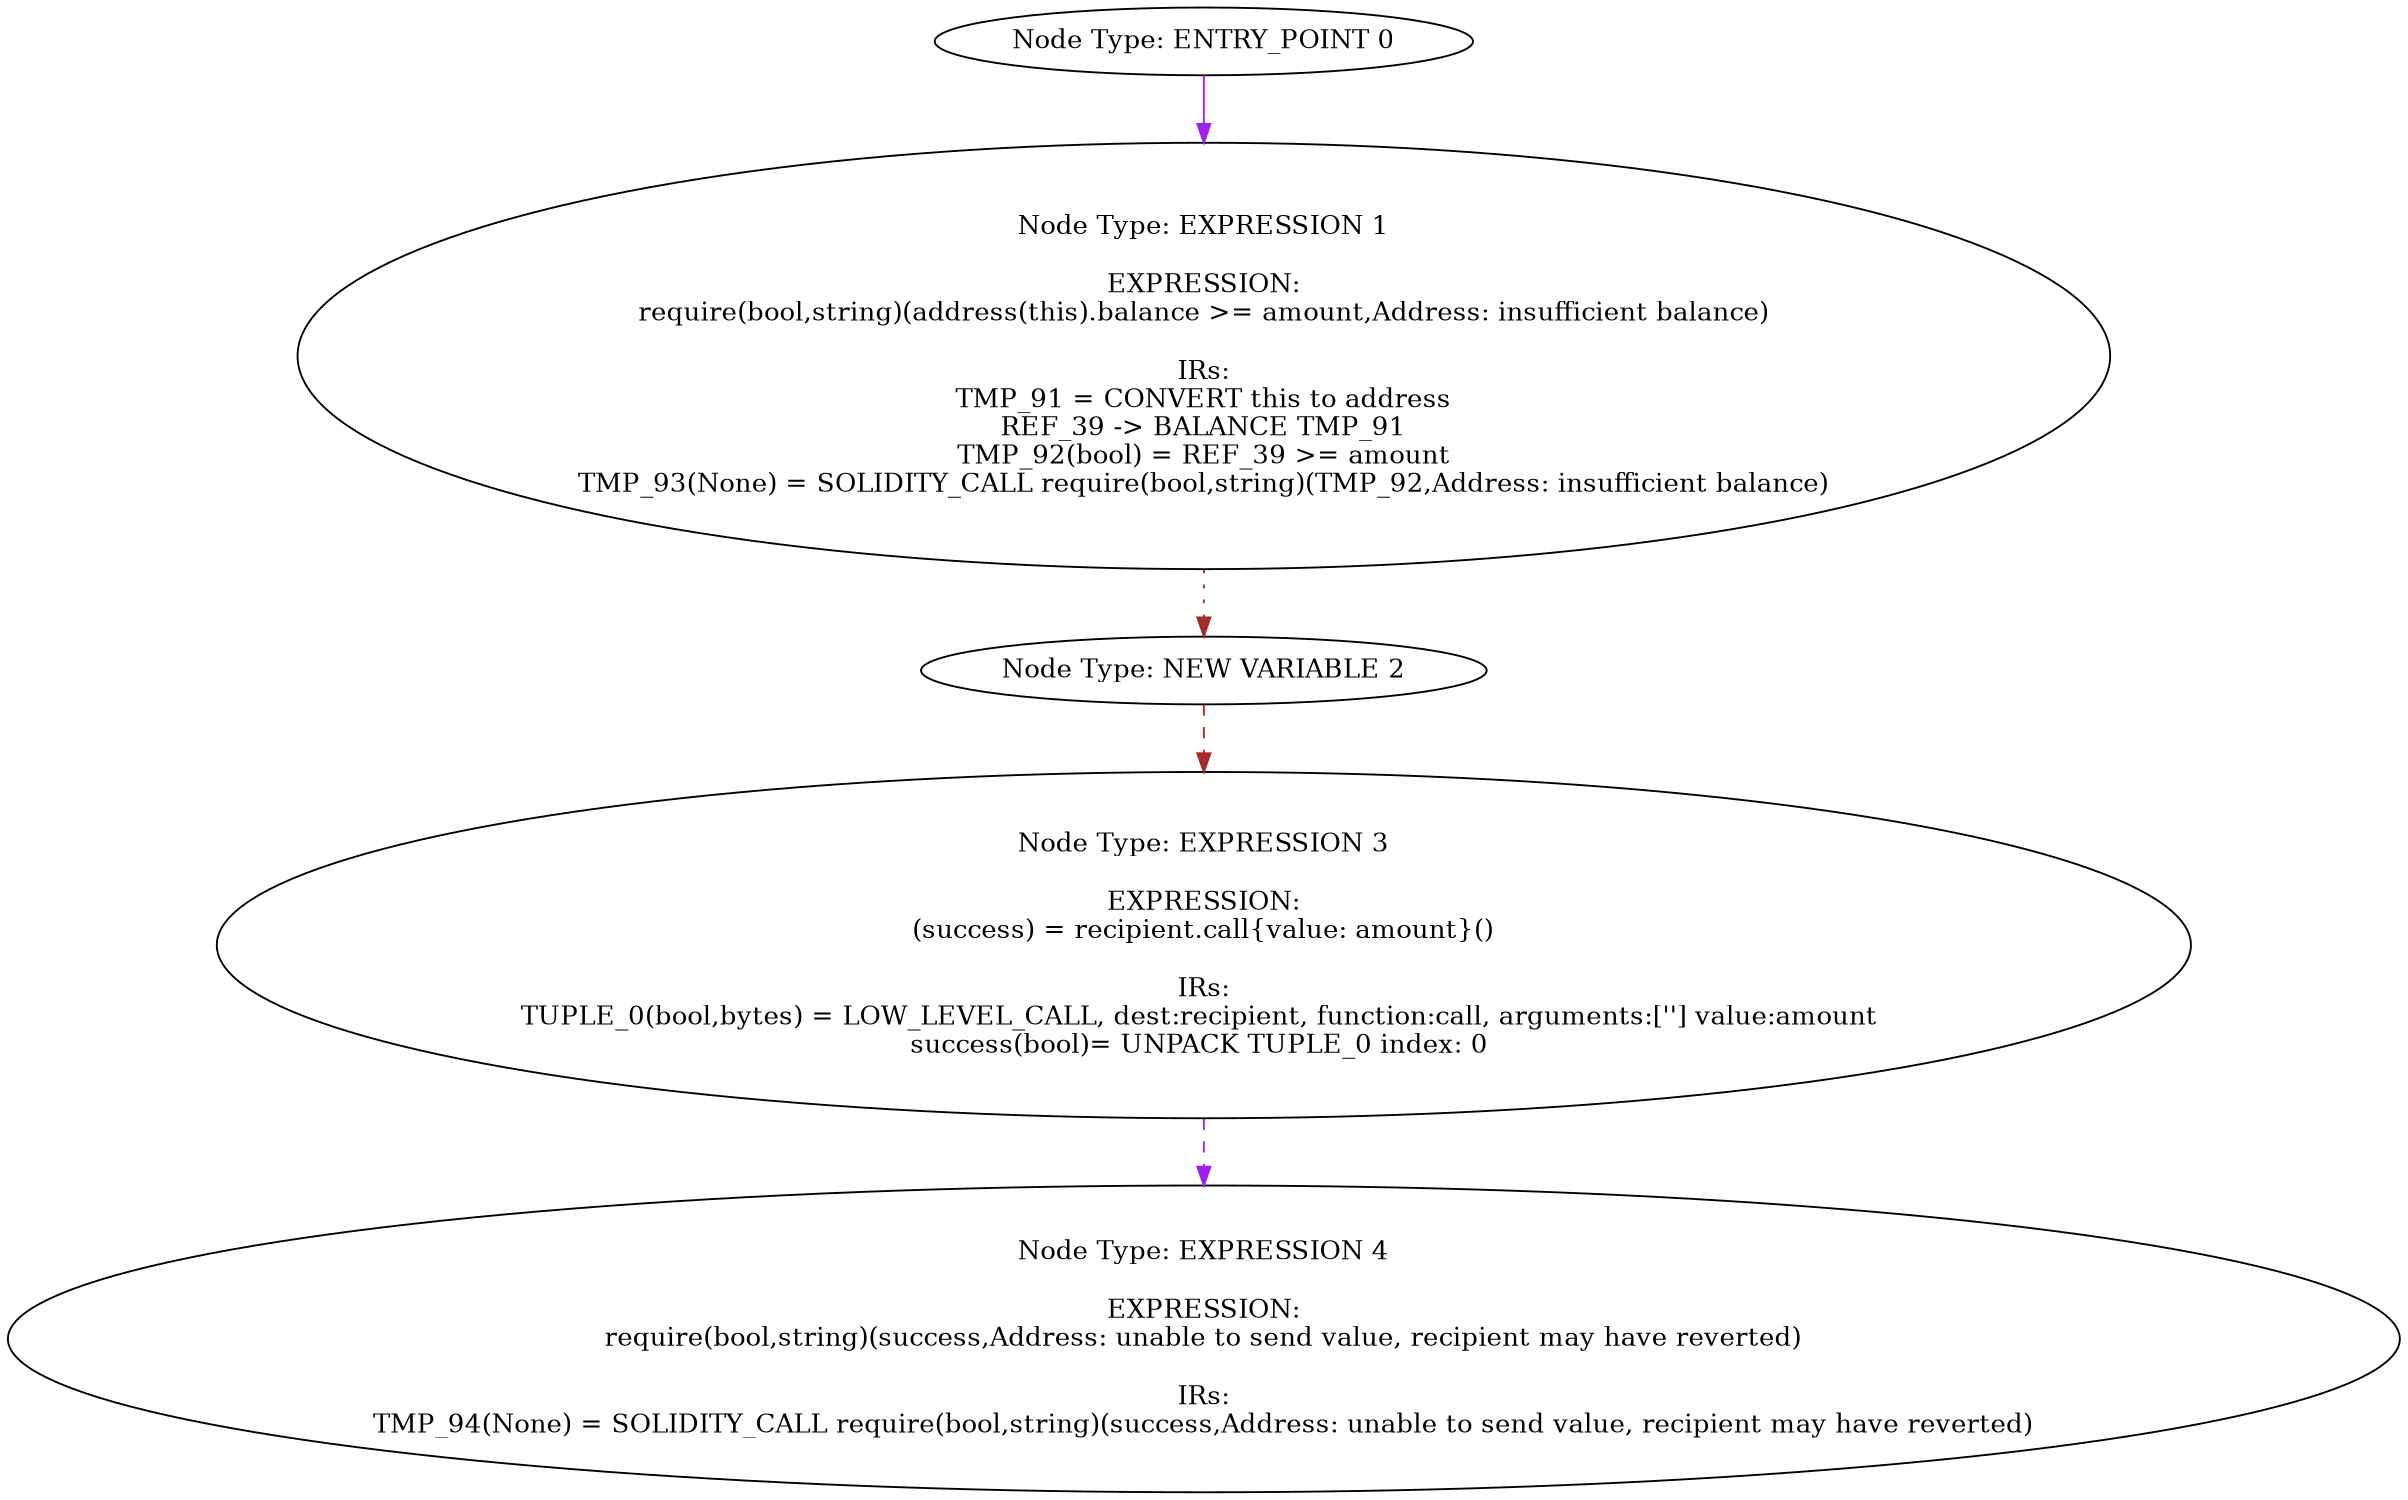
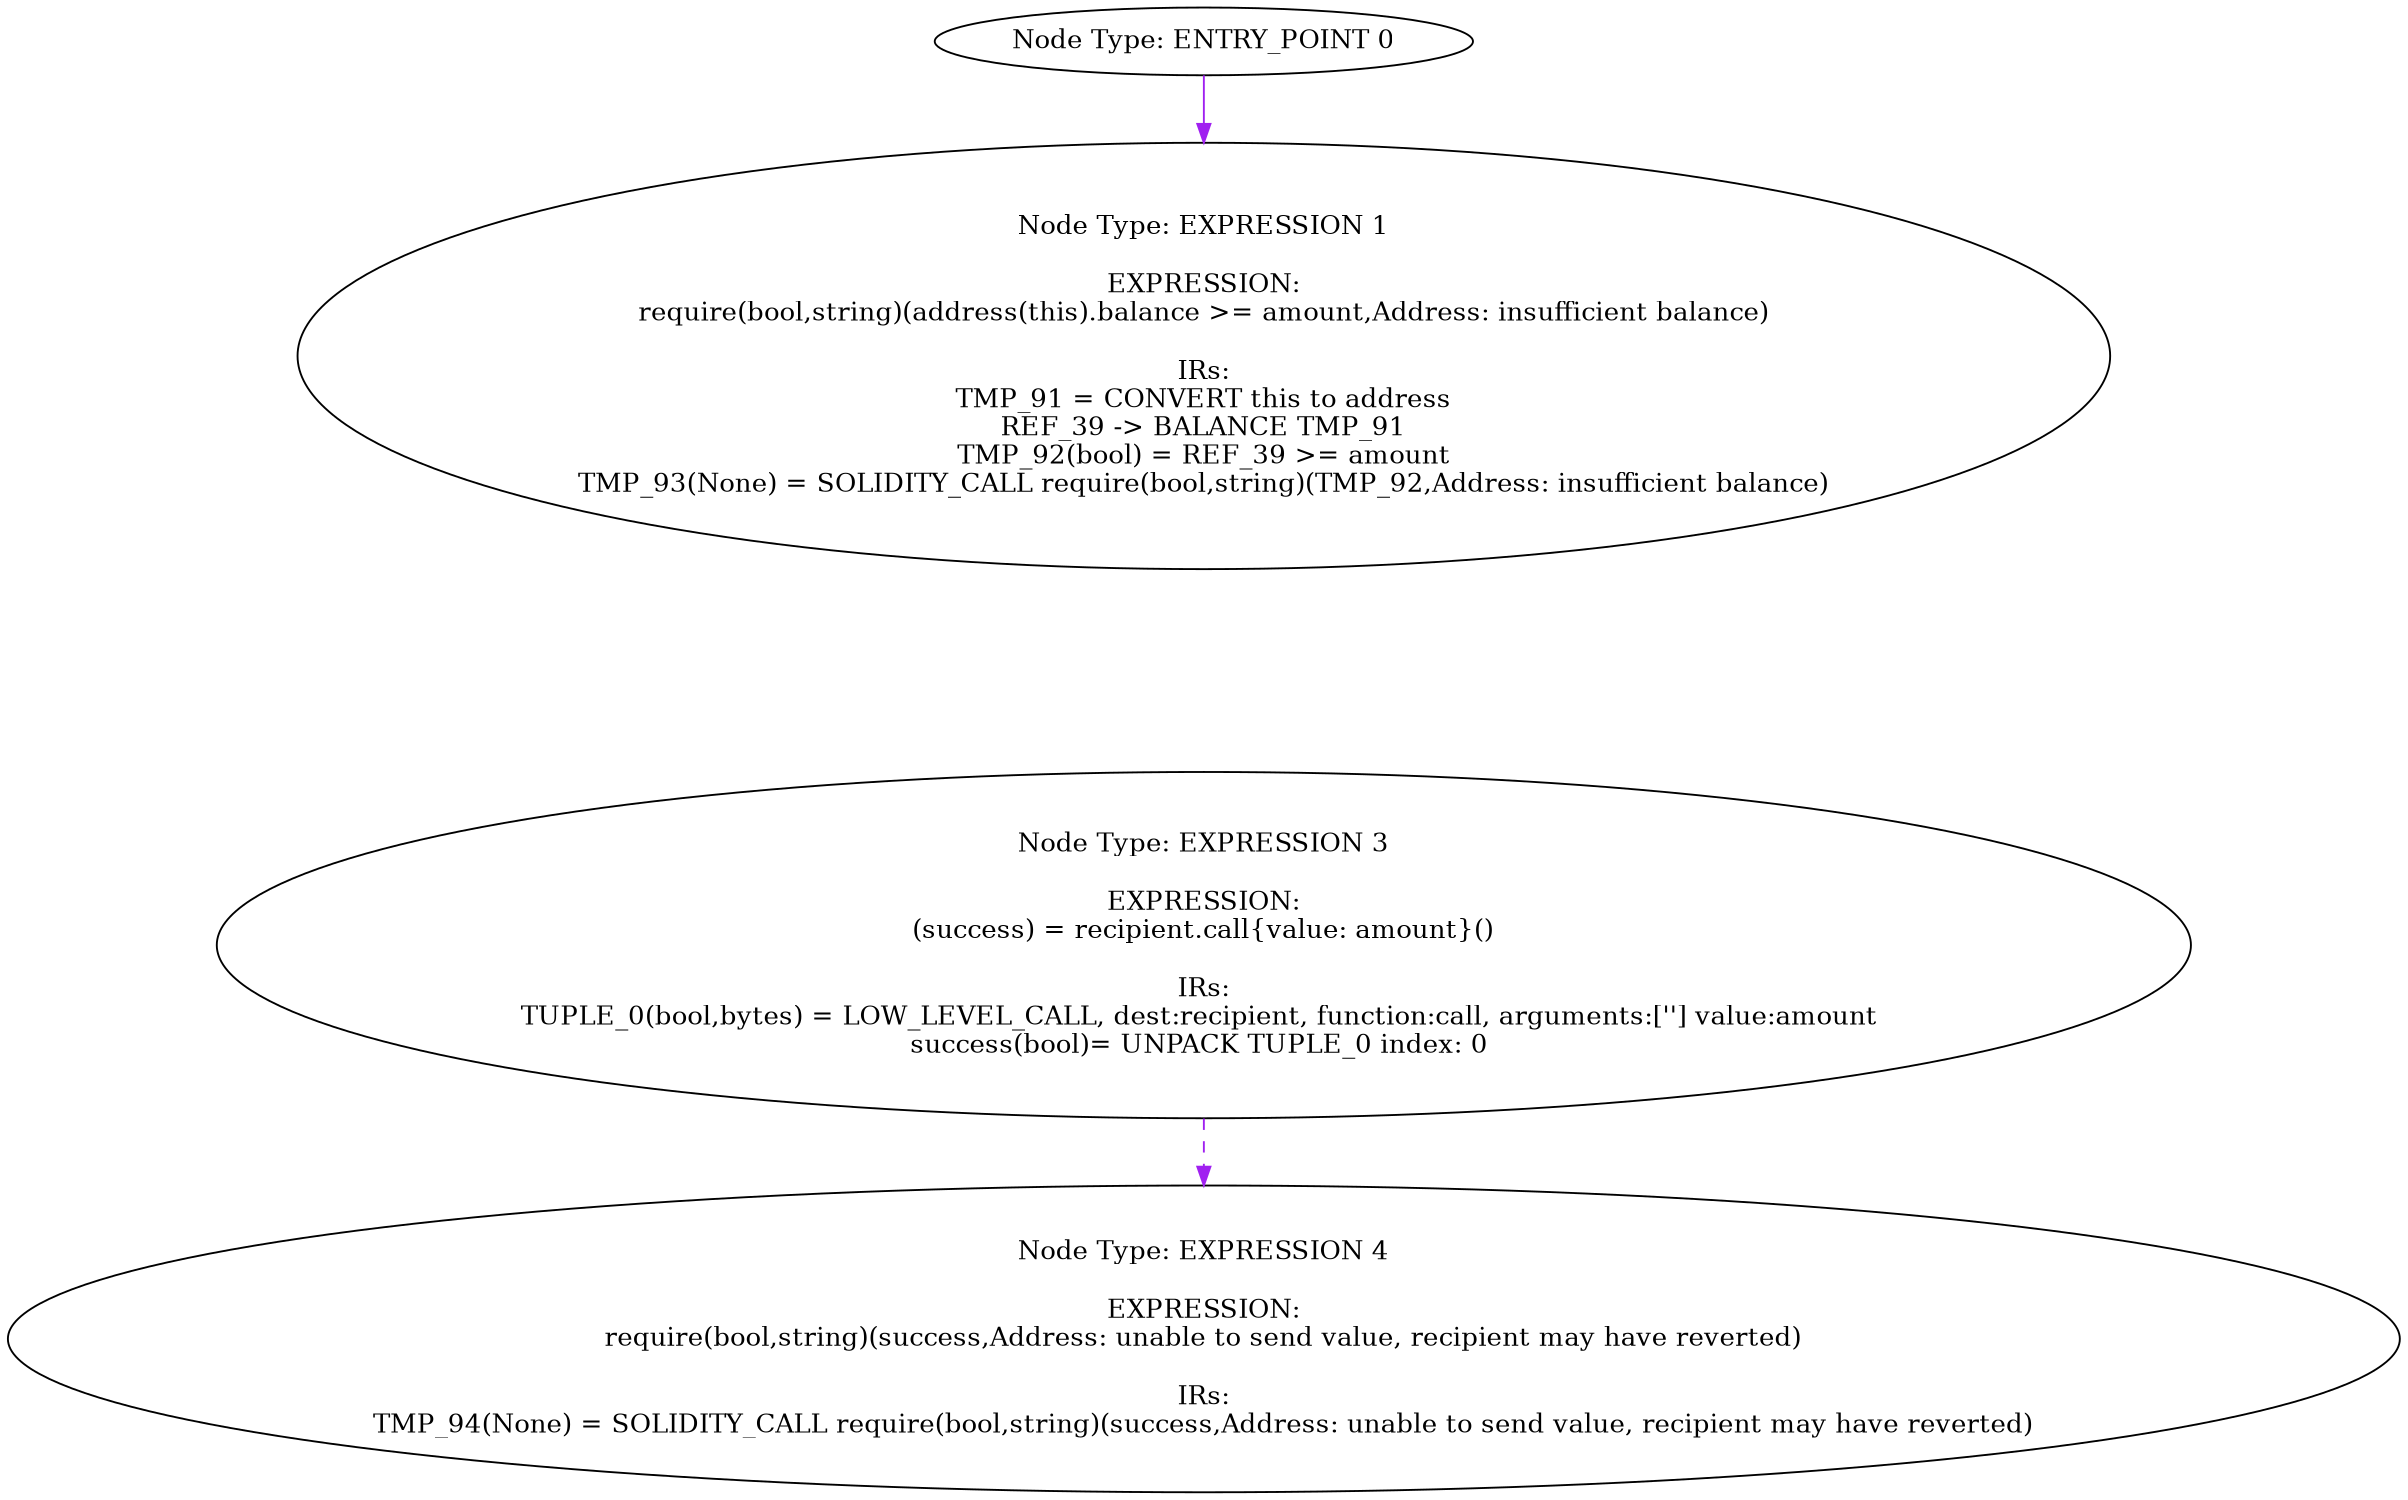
  digraph {
    edge [color=purple style=dashed]
    n1 [label="Node Type: ENTRY_POINT 0\n"]
    n2 [label="Node Type: EXPRESSION 1\n\nEXPRESSION:\nrequire(bool,string)(address(this).balance >= amount,Address: insufficient balance)\n\nIRs:\nTMP_91 = CONVERT this to address\nREF_39 -> BALANCE TMP_91\nTMP_92(bool) = REF_39 >= amount\nTMP_93(None) = SOLIDITY_CALL require(bool,string)(TMP_92,Address: insufficient balance)"]
-   n3 [label="Node Type: NEW VARIABLE 2\n"]
    n4 [label="Node Type: EXPRESSION 3\n\nEXPRESSION:\n(success) = recipient.call{value: amount}()\n\nIRs:\nTUPLE_0(bool,bytes) = LOW_LEVEL_CALL, dest:recipient, function:call, arguments:[''] value:amount \nsuccess(bool)= UNPACK TUPLE_0 index: 0 "]
    n5 [label="Node Type: EXPRESSION 4\n\nEXPRESSION:\nrequire(bool,string)(success,Address: unable to send value, recipient may have reverted)\n\nIRs:\nTMP_94(None) = SOLIDITY_CALL require(bool,string)(success,Address: unable to send value, recipient may have reverted)"]
    n1 -> n2 [style=solid]
-   n2 -> n3 [color=brown style=dotted]
-   n3 -> n4 [color=brown]
    n4 -> n5
  }
